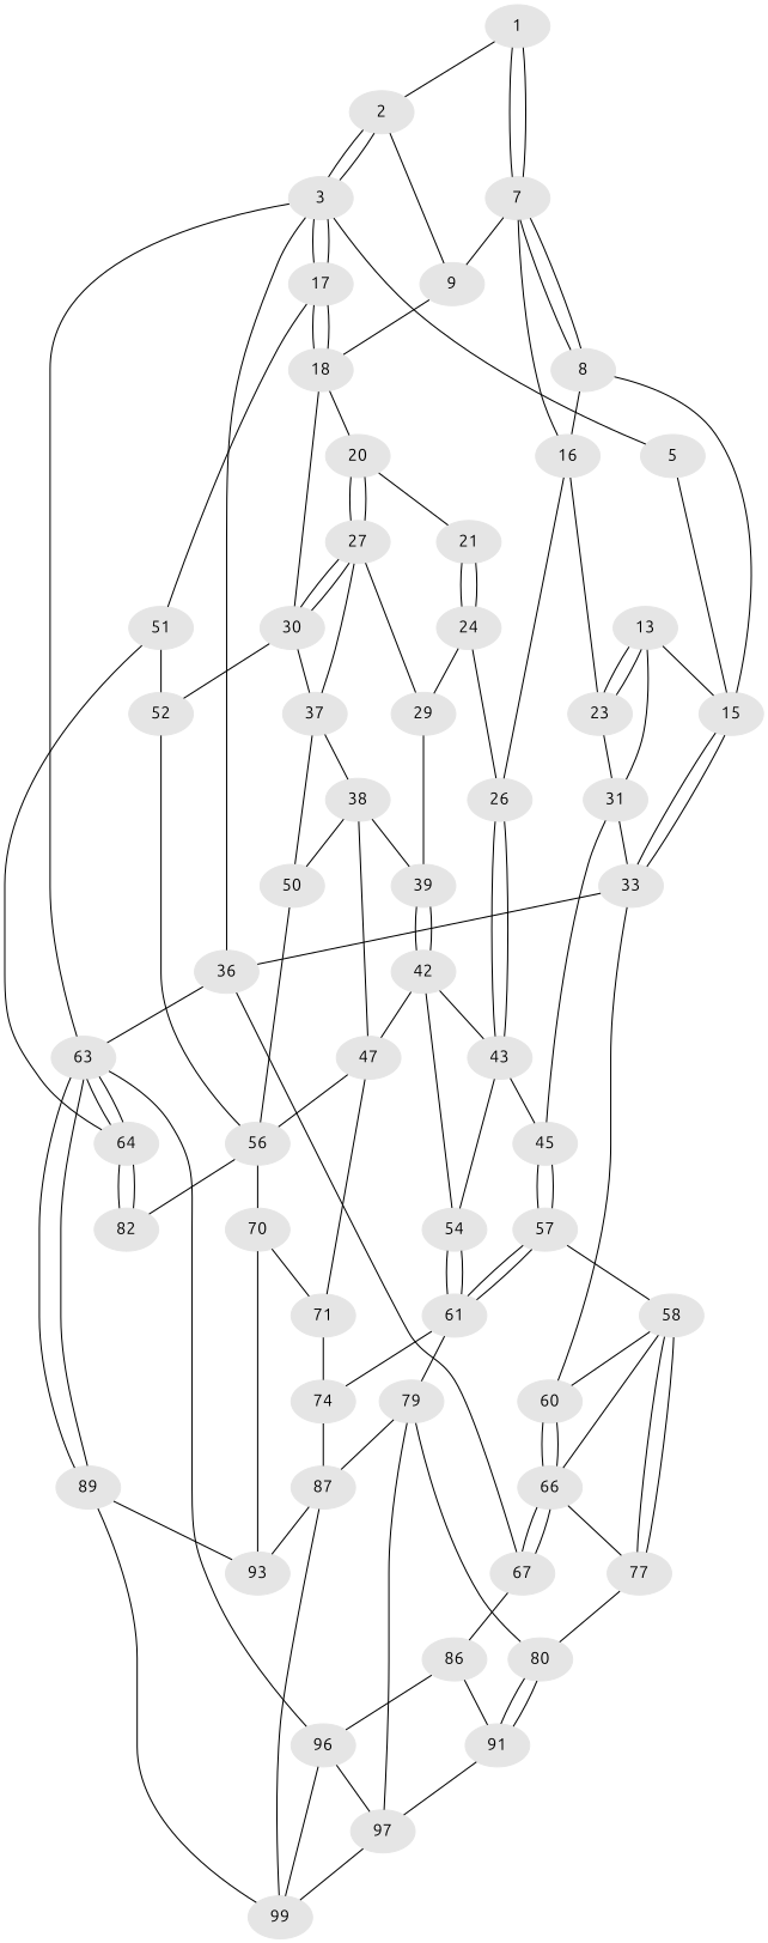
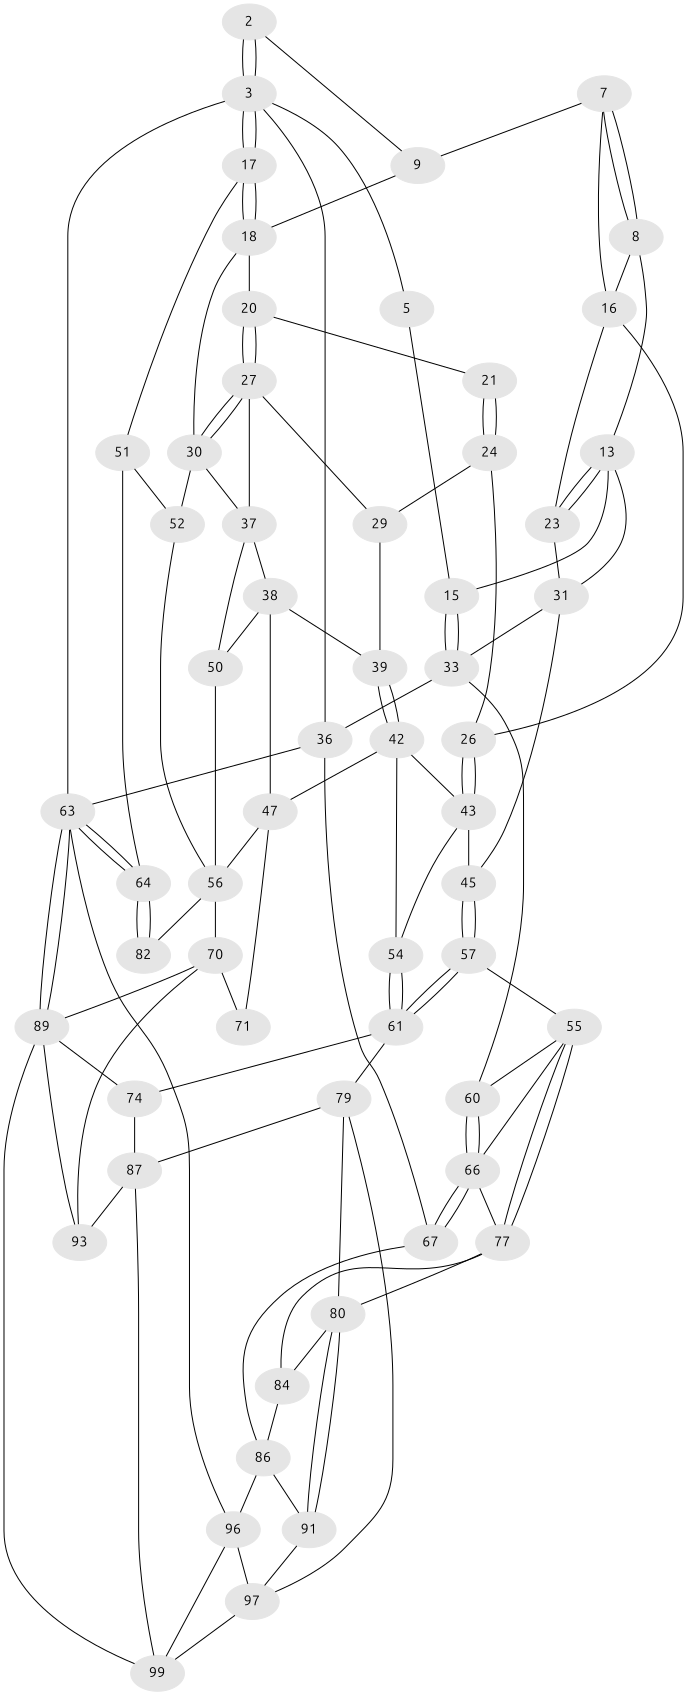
  graph {
    fontname=Ubuntu
    node [color=gray90 fontname=Ubuntu style=filled]
    edge [fontname=Ubuntu]
-   1
    2
    7 [super="+11"]
    3 [super="+4"]
    9 [super="+10"]
    8 [super="+12"]
    16 [super="+22"]
    5
    17
    36 [super="+68"]
    63 [super="+73"]
    18 [super="+19"]
    15
    51 [super="+62"]
    67
    64 [super="+65"]
    89 [super="+101"]
    96 [super="+100"]
    33 [super="+35"]
    13 [super="+14"]
    23
    26
    31 [super="+32"]
    20
    30 [super="+40"]
    24 [super="+25"]
    21
    45
    60
    43 [super="+44"]
    52 [super="+55"]
    27 [super="+28"]
    37 [super="+41"]
    29 [super="+34"]
    39
    54
    38 [super="+46"]
    50 [super="+53"]
    42 [super="+49"]
    56 [super="+69"]
    57
    66 [super="+76"]
    86 [super="+95"]
    47 [super="+48"]
    71 [super="+72"]
    61 [super="+75"]
-   58 [super="+59"]
+   58 [super="+59" label=55]
    74 [super="+83"]
    70 [super="+90"]
    82
    79 [super="+88"]
    93
    77 [super="+78"]
    80 [super="+81"]
+   84 [super="+85"]
    87 [super="+94"]
    97 [super="+98"]
    99 [super="+102"]
    91 [super="+92"]
-   1 -- 2
-   1 -- 7
-   1 -- 7
    2 -- 3
    2 -- 3
    2 -- 9
    7 -- 9
    7 -- 8
    7 -- 8
    7 -- 16
    3 -- 5
    3 -- 17
    3 -- 17
    3 -- 36
    3 -- 63 [weight=2]
    9 -- 18
    8 -- 16
-   8 -- 15
+   8 -- 13
    16 -- 23
    16 -- 26
    5 -- 15
    17 -- 18
    17 -- 18
    17 -- 51
    36 -- 63
    36 -- 67
    63 -- 64
    63 -- 64
    63 -- 89
    63 -- 89
    63 -- 96
    18 -- 20
    18 -- 30
    15 -- 33
    15 -- 33
    51 -- 64
    51 -- 52 [weight=2]
    67 -- 86
    64 -- 82 [weight=2]
    64 -- 82
    89 -- 93
    89 -- 99
    96 -- 97
    96 -- 99
    33 -- 36
    33 -- 60
    13 -- 15
    13 -- 23
    13 -- 23
    13 -- 31
    23 -- 31
    26 -- 43
    26 -- 43
    31 -- 33
    31 -- 45
    20 -- 21
    20 -- 27
    20 -- 27
    30 -- 52
    30 -- 37
    24 -- 26
    24 -- 29 [weight=2]
    21 -- 24
    21 -- 24
    45 -- 57
    45 -- 57
    60 -- 66
    60 -- 66
    43 -- 45
    43 -- 54
    52 -- 56
    27 -- 30
    27 -- 30
    27 -- 37
    27 -- 29
    37 -- 38
    37 -- 50
    29 -- 39
    39 -- 42
    39 -- 42
    54 -- 61
    54 -- 61
    38 -- 39
    38 -- 50
    38 -- 47
    50 -- 56
    42 -- 43
    42 -- 54
    42 -- 47
    56 -- 70
    56 -- 82
    57 -- 61
    57 -- 61
    57 -- 58
    66 -- 67
    66 -- 67
    66 -- 77
    86 -- 96
    86 -- 91
    47 -- 56
    47 -- 71
-   71 -- 74 [weight=2]
+   89 -- 74 [weight=2]
    61 -- 74
    61 -- 79
    58 -- 60
    58 -- 66
    58 -- 77
    58 -- 77
    74 -- 87
+   70 -- 89
    70 -- 71
    70 -- 93
    79 -- 80
    79 -- 87
    79 -- 97
    77 -- 80
+   77 -- 84
+   80 -- 84
    80 -- 91
    80 -- 91
+   84 -- 86
    87 -- 93
    87 -- 99
    97 -- 99
    91 -- 97
  }
